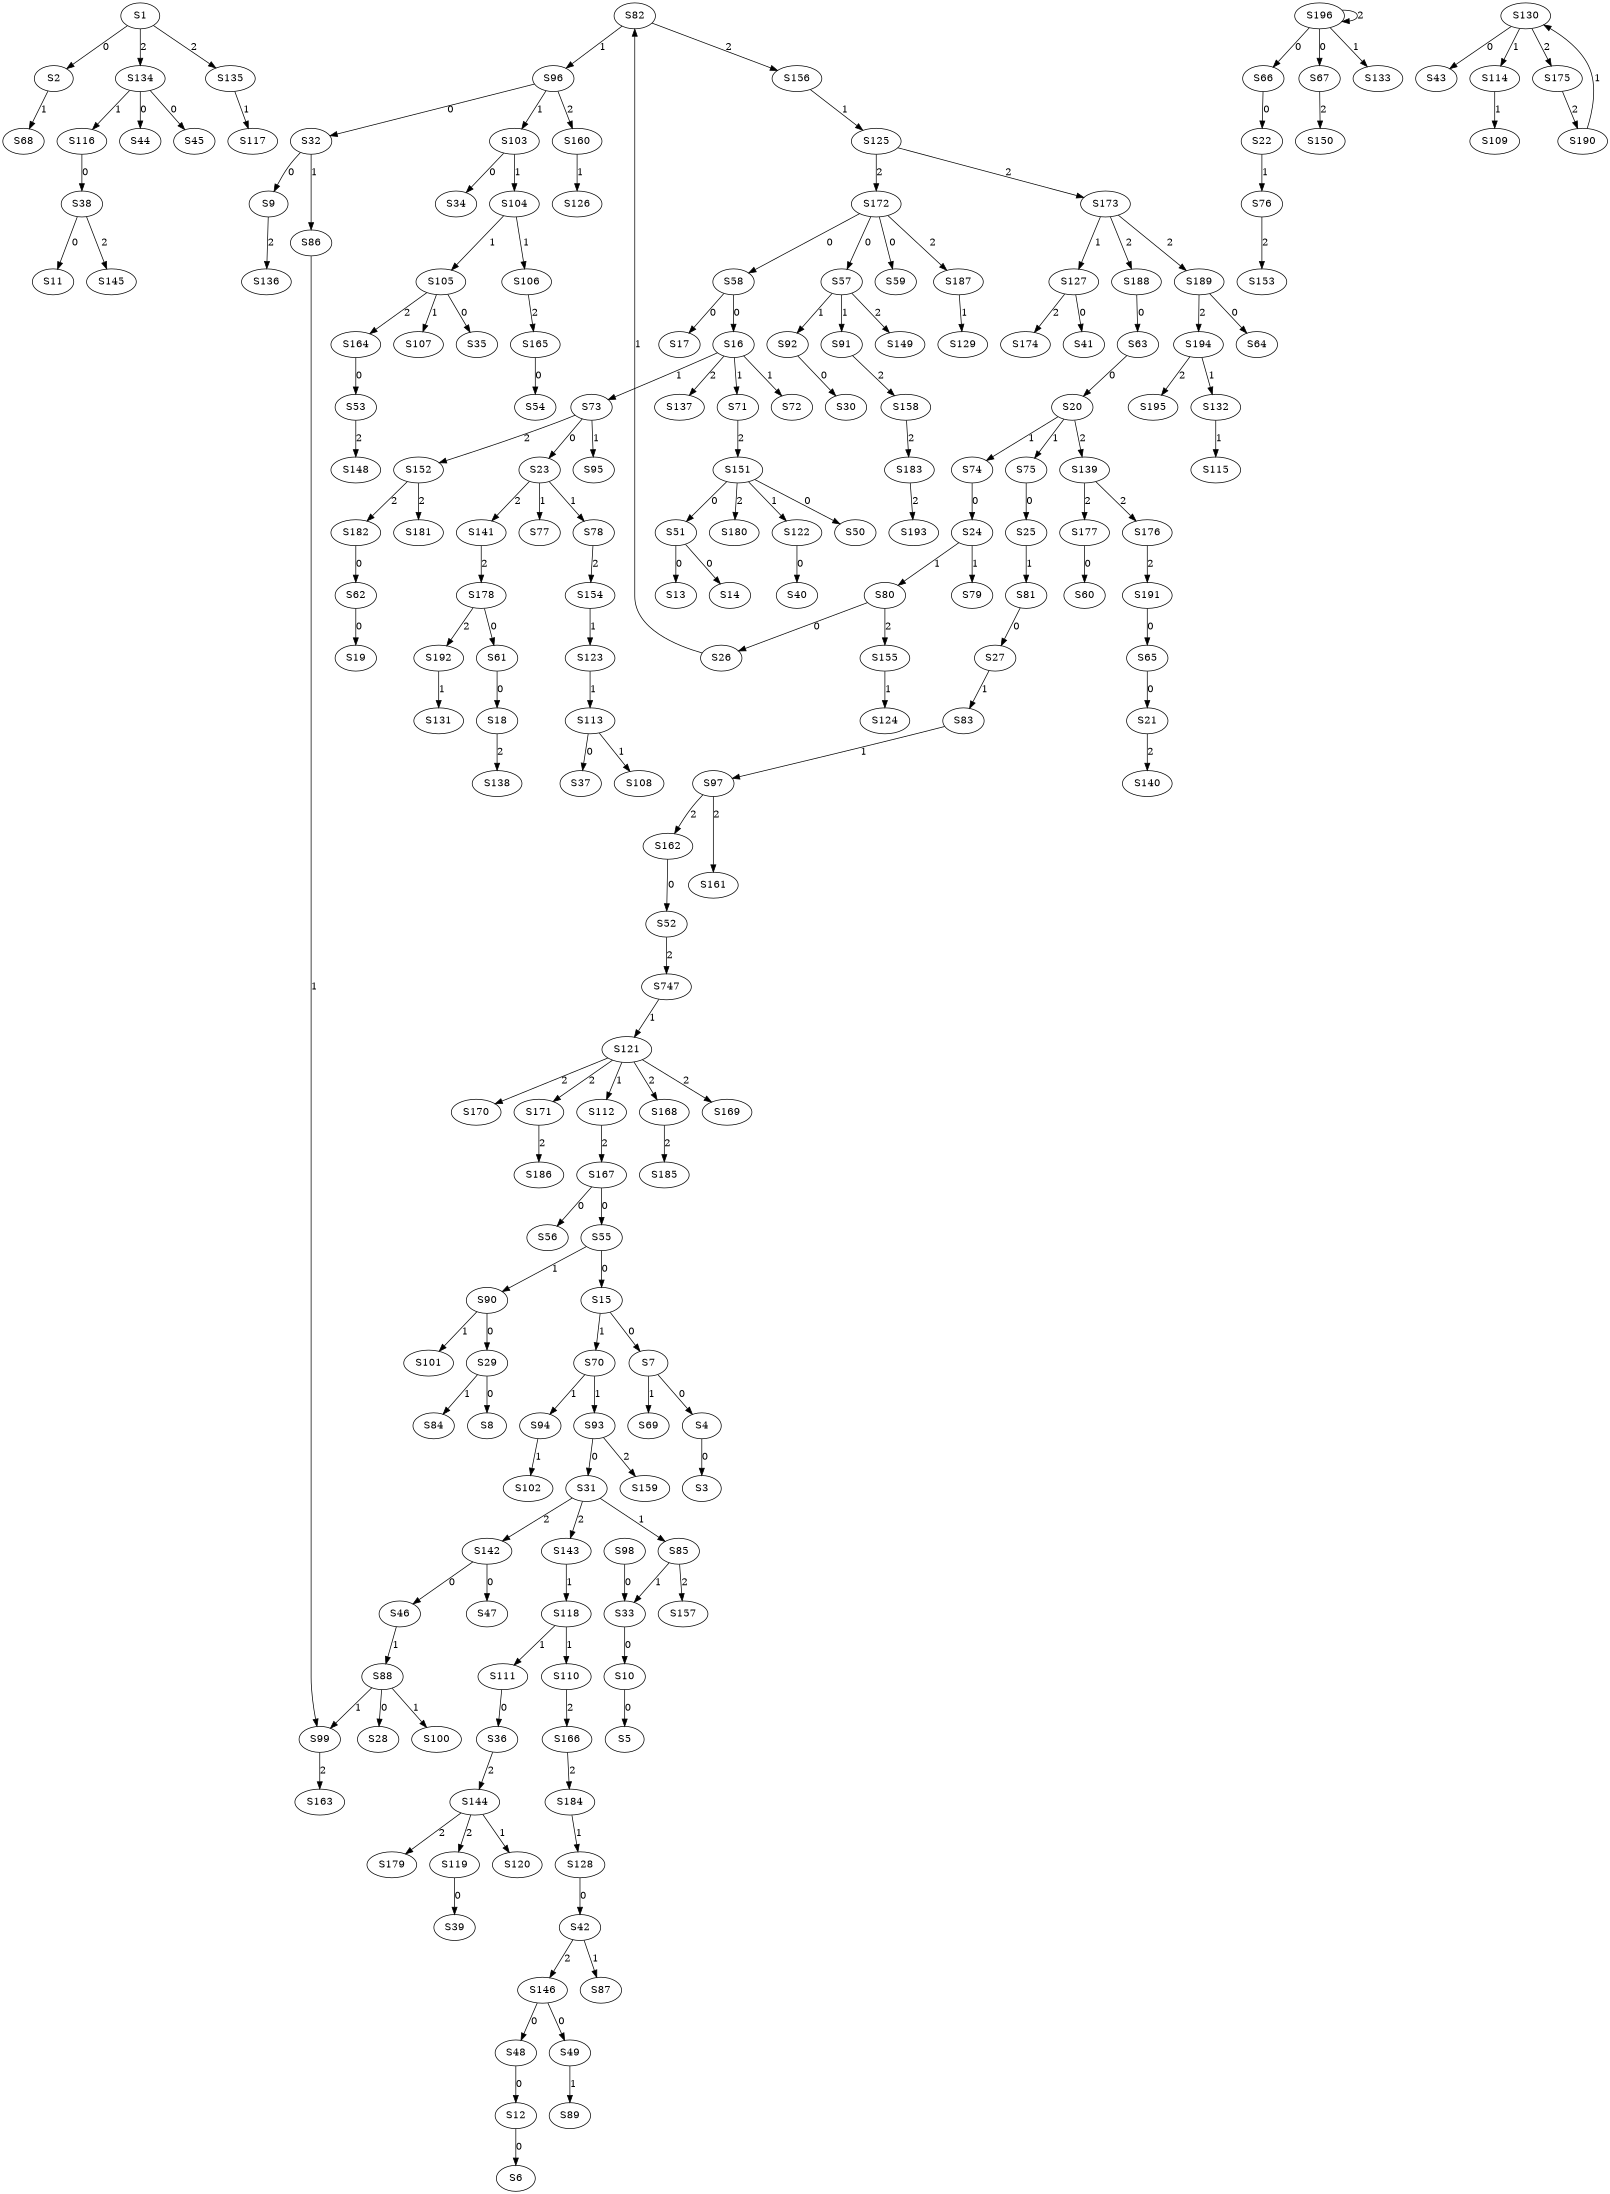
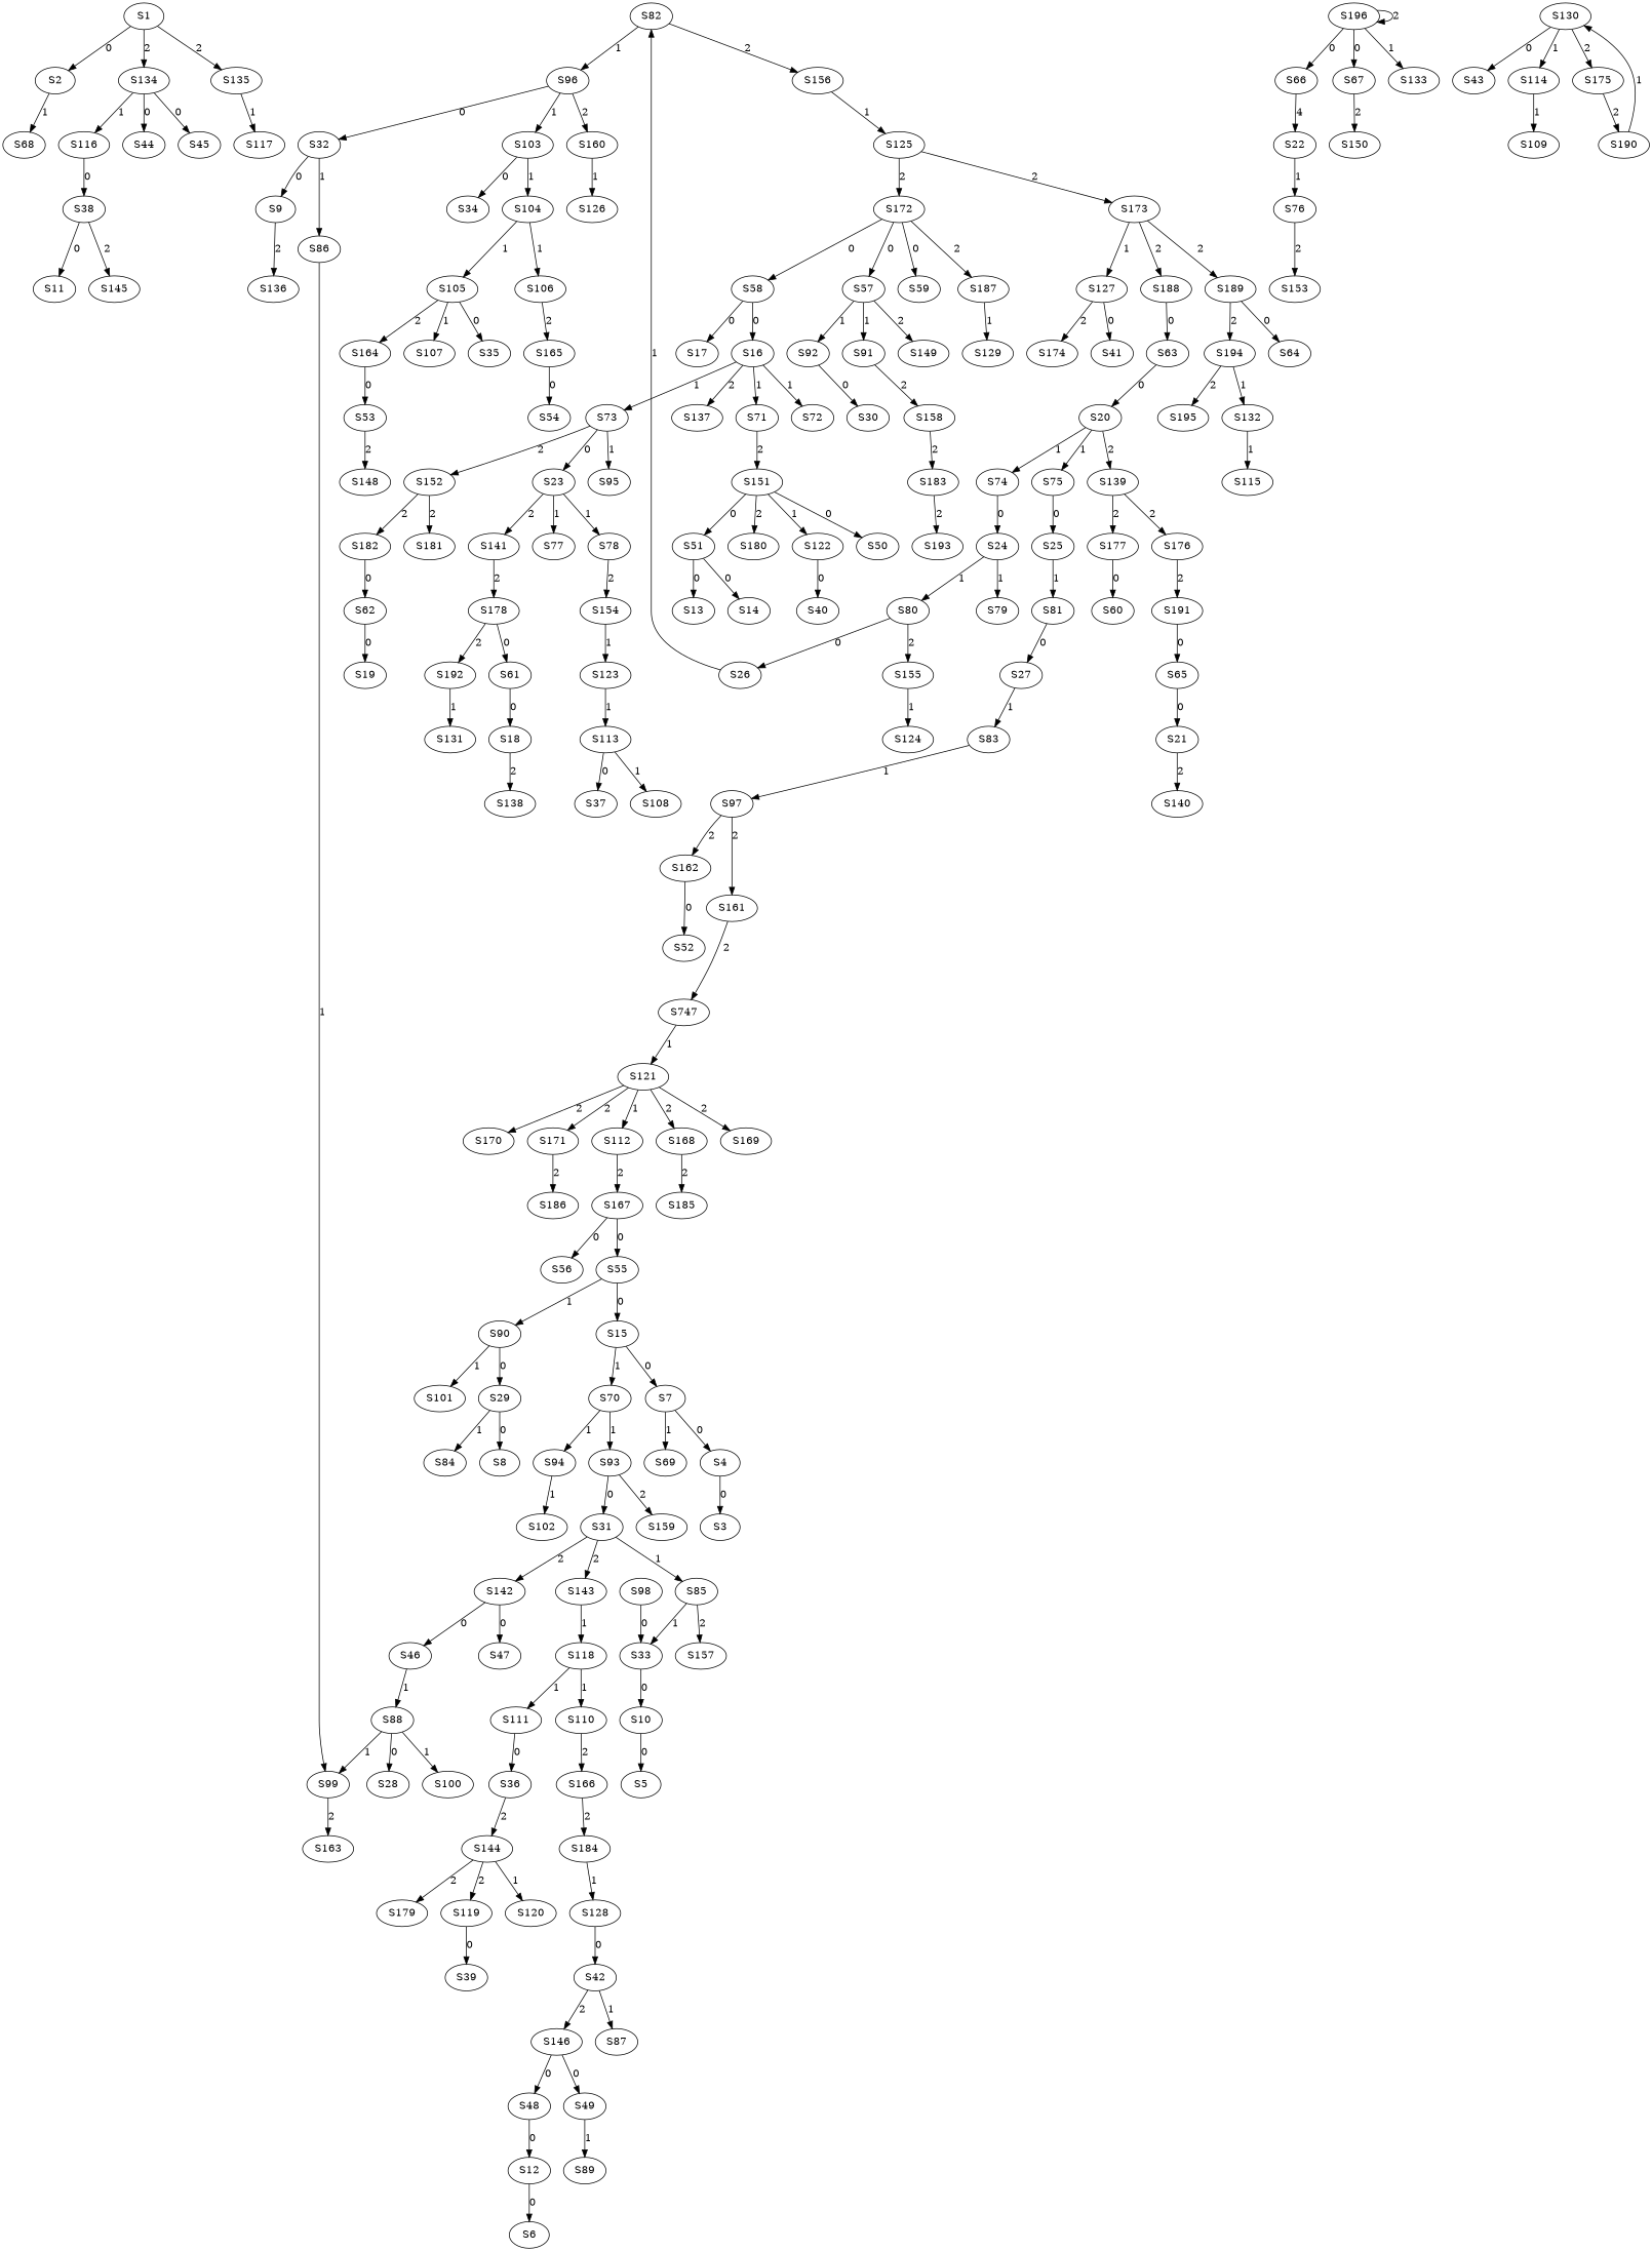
  strict digraph {
    S1
    S2
    S134
    S135
    S68
    S116
    S44
    S45
    S117
    S4
    S3
    S7
    S69
    S10
    S5
    S12
    S6
    S15
    S70
    S93
    S94
    S29
    S8
    S84
    S32
    S9
    S86
    S136
    S99
    S33
    S38
    S11
    S145
    S48
    S51
    S13
    S14
    S55
    S90
    S101
    S58
    S16
    S17
    S73
    S71
    S72
    S137
    S23
    S95
    S152
    S151
    S61
    S18
    S138
    S62
    S19
    S63
    S20
    S74
    S75
    S139
    S24
    S25
    S177
    S176
    S65
    S21
    S140
    S66
    S22
    S76
    S153
    S77
    S78
    S141
    S182
    S181
    S154
    S178
    S80
    S79
    S26
    S155
    S81
    S27
    S82
    S124
    S96
    S156
    S83
    S97
    S88
    S28
    S100
    S163
    S92
    S30
    S31
    S159
    S142
    S85
    S143
    S46
    S47
    S157
    S118
    S103
    S160
    S34
    S104
    S126
    S98
    S105
    S106
    S35
    S164
    S107
    S53
    S111
    S36
    S144
    S119
    S120
    S179
    S113
    S37
    S108
    S39
    S122
    S40
    S127
    S41
    S174
    S128
    S42
    S146
    S87
    S49
    S130
    S43
    S114
    S175
    S109
    S190
    S89
    S50
    S180
    S162
    S52
    n150 [label=S747]
    S121
    S148
    S165
    S54
    S167
    S56
    S172
    S57
    S59
    S187
    S91
    S149
    S129
    S158
    S60
    S192
    S131
    S188
    S189
    S64
    S194
    S132
    S195
    S191
    S196
    S67
    S133
    S150
    S102
    S123
    S125
    S161
    S183
    S110
    S166
    S184
    S112
    S168
    S169
    S170
    S171
    S185
    S186
    S115
    S173
    S193
    S1 -> S2 [label=0]
    S1 -> S134 [label=2]
    S1 -> S135 [label=2]
    S2 -> S68 [label=1]
    S134 -> S116 [label=1]
    S134 -> S44 [label=0]
    S134 -> S45 [label=0]
    S135 -> S117 [label=1]
    S116 -> S38 [label=0]
    S4 -> S3 [label=0]
    S7 -> S4 [label=0]
    S7 -> S69 [label=1]
    S10 -> S5 [label=0]
    S12 -> S6 [label=0]
    S15 -> S7 [label=0]
    S15 -> S70 [label=1]
    S70 -> S93 [label=1]
    S70 -> S94 [label=1]
    S93 -> S31 [label=0]
    S93 -> S159 [label=2]
    S94 -> S102 [label=1]
    S29 -> S8 [label=0]
    S29 -> S84 [label=1]
    S32 -> S9 [label=0]
    S32 -> S86 [label=1]
    S9 -> S136 [label=2]
    S86 -> S99 [label=1]
    S99 -> S163 [label=2]
    S33 -> S10 [label=0]
    S38 -> S11 [label=0]
    S38 -> S145 [label=2]
    S48 -> S12 [label=0]
    S51 -> S13 [label=0]
    S51 -> S14 [label=0]
    S55 -> S15 [label=0]
    S55 -> S90 [label=1]
    S90 -> S29 [label=0]
    S90 -> S101 [label=1]
    S58 -> S16 [label=0]
    S58 -> S17 [label=0]
    S16 -> S73 [label=1]
    S16 -> S71 [label=1]
    S16 -> S72 [label=1]
    S16 -> S137 [label=2]
    S73 -> S23 [label=0]
    S73 -> S95 [label=1]
    S73 -> S152 [label=2]
    S71 -> S151 [label=2]
    S23 -> S77 [label=1]
    S23 -> S78 [label=1]
    S23 -> S141 [label=2]
    S152 -> S182 [label=2]
    S152 -> S181 [label=2]
    S151 -> S51 [label=0]
    S151 -> S122 [label=1]
    S151 -> S50 [label=0]
    S151 -> S180 [label=2]
    S61 -> S18 [label=0]
    S18 -> S138 [label=2]
    S62 -> S19 [label=0]
    S63 -> S20 [label=0]
    S20 -> S74 [label=1]
    S20 -> S75 [label=1]
    S20 -> S139 [label=2]
    S74 -> S24 [label=0]
    S75 -> S25 [label=0]
    S139 -> S177 [label=2]
    S139 -> S176 [label=2]
    S24 -> S80 [label=1]
    S24 -> S79 [label=1]
    S25 -> S81 [label=1]
    S177 -> S60 [label=0]
    S176 -> S191 [label=2]
    S65 -> S21 [label=0]
    S21 -> S140 [label=2]
-   S66 -> S22 [label=0]
+   S66 -> S22 [label=4]
    S22 -> S76 [label=1]
    S76 -> S153 [label=2]
    S78 -> S154 [label=2]
    S141 -> S178 [label=2]
    S182 -> S62 [label=0]
    S154 -> S123 [label=1]
    S178 -> S61 [label=0]
    S178 -> S192 [label=2]
    S80 -> S26 [label=0]
    S80 -> S155 [label=2]
    S26 -> S82 [label=1]
    S155 -> S124 [label=1]
    S81 -> S27 [label=0]
    S27 -> S83 [label=1]
    S82 -> S96 [label=1]
    S82 -> S156 [label=2]
    S96 -> S32 [label=0]
    S96 -> S103 [label=1]
    S96 -> S160 [label=2]
    S156 -> S125 [label=1]
    S83 -> S97 [label=1]
    S97 -> S162 [label=2]
    S97 -> S161 [label=2]
    S88 -> S99 [label=1]
    S88 -> S28 [label=0]
    S88 -> S100 [label=1]
    S92 -> S30 [label=0]
    S31 -> S142 [label=2]
    S31 -> S85 [label=1]
    S31 -> S143 [label=2]
    S142 -> S46 [label=0]
    S142 -> S47 [label=0]
    S85 -> S33 [label=1]
    S85 -> S157 [label=2]
    S143 -> S118 [label=1]
    S46 -> S88 [label=1]
    S118 -> S111 [label=1]
    S118 -> S110 [label=1]
    S103 -> S34 [label=0]
    S103 -> S104 [label=1]
    S160 -> S126 [label=1]
    S104 -> S105 [label=1]
    S104 -> S106 [label=1]
    S98 -> S33 [label=0]
    S105 -> S35 [label=0]
    S105 -> S164 [label=2]
    S105 -> S107 [label=1]
    S106 -> S165 [label=2]
    S164 -> S53 [label=0]
    S53 -> S148 [label=2]
    S111 -> S36 [label=0]
    S36 -> S144 [label=2]
    S144 -> S119 [label=2]
    S144 -> S120 [label=1]
    S144 -> S179 [label=2]
    S119 -> S39 [label=0]
    S113 -> S37 [label=0]
    S113 -> S108 [label=1]
    S122 -> S40 [label=0]
    S127 -> S41 [label=0]
    S127 -> S174 [label=2]
    S128 -> S42 [label=0]
    S42 -> S146 [label=2]
    S42 -> S87 [label=1]
    S146 -> S48 [label=0]
    S146 -> S49 [label=0]
    S49 -> S89 [label=1]
    S130 -> S43 [label=0]
    S130 -> S114 [label=1]
    S130 -> S175 [label=2]
    S114 -> S109 [label=1]
    S175 -> S190 [label=2]
    S190 -> S130 [label=1]
    S162 -> S52 [label=0]
-   S52 -> n150 [label=2]
+   S161 -> n150 [label=2]
    n150 -> S121 [label=1]
    S121 -> S112 [label=1]
    S121 -> S168 [label=2]
    S121 -> S169 [label=2]
    S121 -> S170 [label=2]
    S121 -> S171 [label=2]
    S165 -> S54 [label=0]
    S167 -> S55 [label=0]
    S167 -> S56 [label=0]
    S172 -> S58 [label=0]
    S172 -> S57 [label=0]
    S172 -> S59 [label=0]
    S172 -> S187 [label=2]
    S57 -> S92 [label=1]
    S57 -> S91 [label=1]
    S57 -> S149 [label=2]
    S187 -> S129 [label=1]
    S91 -> S158 [label=2]
    S158 -> S183 [label=2]
    S192 -> S131 [label=1]
    S188 -> S63 [label=0]
    S189 -> S64 [label=0]
    S189 -> S194 [label=2]
    S194 -> S132 [label=1]
    S194 -> S195 [label=2]
    S132 -> S115 [label=1]
    S191 -> S65 [label=0]
    S196 -> S66 [label=0]
    S196 -> S196 [label=2]
    S196 -> S67 [label=0]
    S196 -> S133 [label=1]
    S67 -> S150 [label=2]
    S123 -> S113 [label=1]
    S125 -> S172 [label=2]
    S125 -> S173 [label=2]
    S183 -> S193 [label=2]
    S110 -> S166 [label=2]
    S166 -> S184 [label=2]
    S184 -> S128 [label=1]
    S112 -> S167 [label=2]
    S168 -> S185 [label=2]
    S171 -> S186 [label=2]
    S173 -> S127 [label=1]
    S173 -> S188 [label=2]
    S173 -> S189 [label=2]
  }
